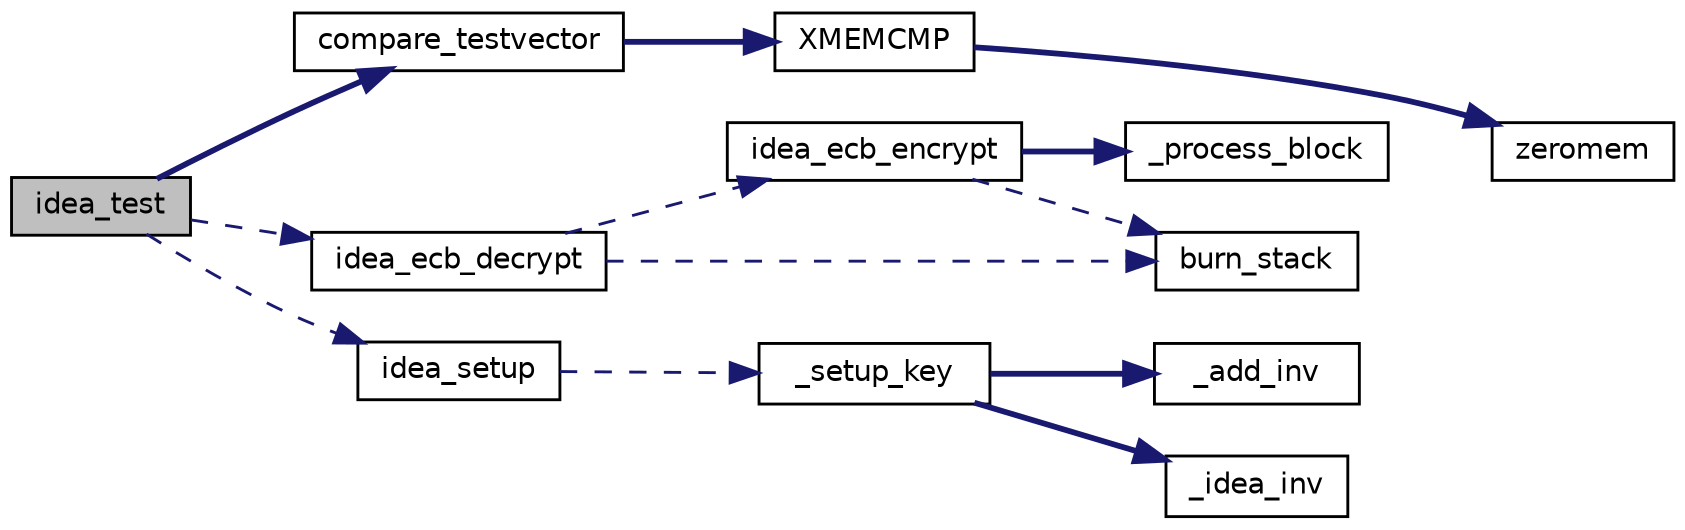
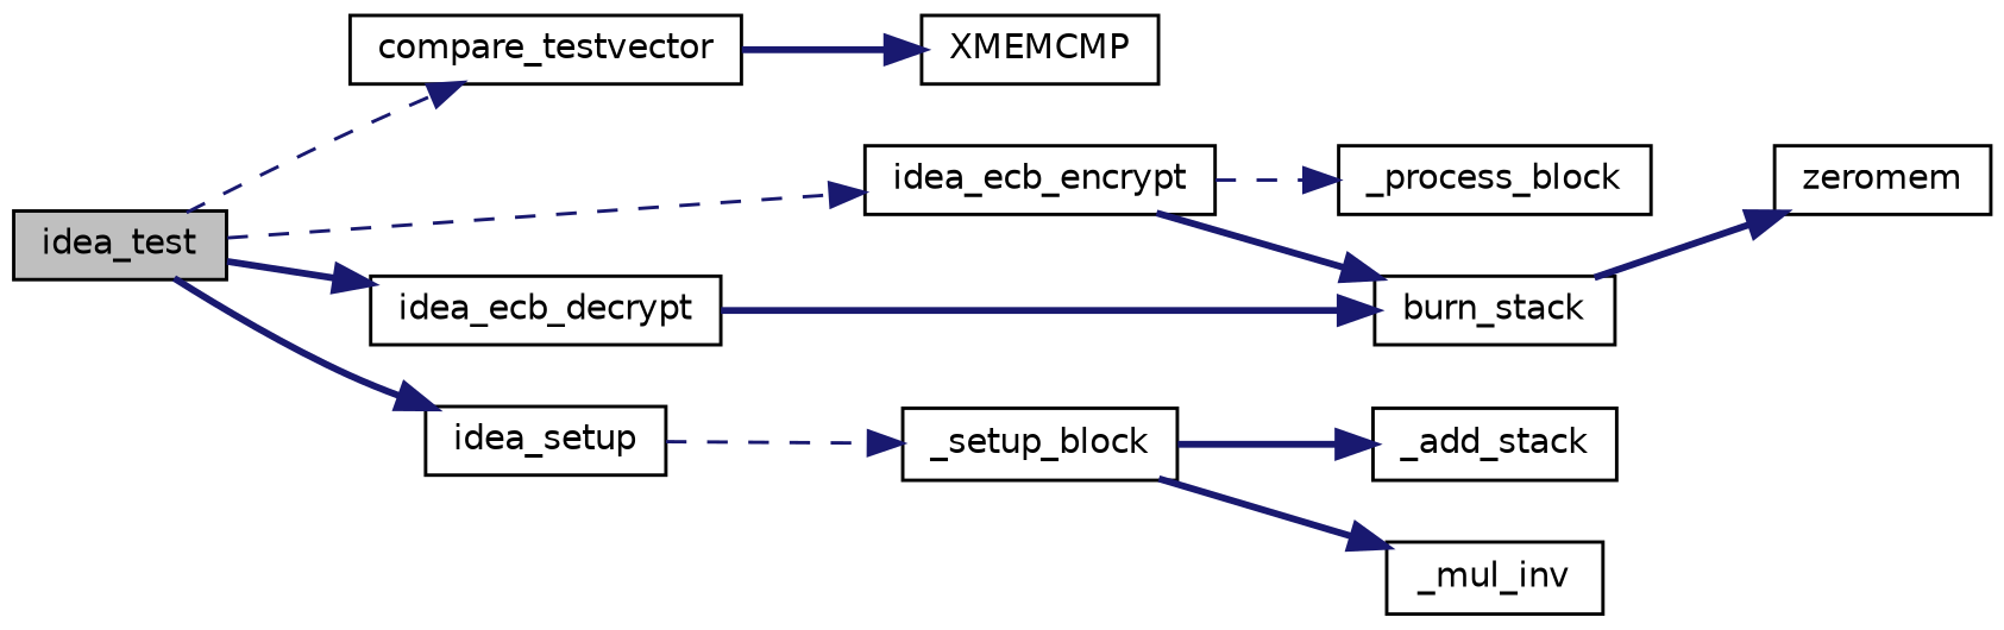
  digraph {
    rankdir=LR
    node [color=black fillcolor=white fontname=Helvetica fontsize=10 shape=record style=filled]
    edge [color=midnightblue fontname=Helvetica fontsize=10 labelfontname=Helvetica labelfontsize=10 style=bold]
    n1 [fillcolor=grey75 fontcolor=black height=0.2 label=idea_test width=0.4]
    n2 [height=0.2 label=compare_testvector width=0.4]
    n3 [height=0.2 label=idea_ecb_decrypt width=0.4]
    n4 [height=0.2 label=idea_ecb_encrypt width=0.4]
    n5 [height=0.2 label=idea_setup width=0.4]
    n6 [height=0.2 label=XMEMCMP width=0.4]
    n7 [height=0.2 label=burn_stack width=0.4]
    n8 [height=0.2 label=_process_block width=0.4]
-   n9 [height=0.2 label=_setup_key width=0.4]
+   n9 [height=0.2 label=_setup_block width=0.4]
    n10 [height=0.2 label=zeromem width=0.4]
-   n11 [height=0.2 label=_add_inv width=0.4]
-   n12 [height=0.2 label=_idea_inv width=0.4]
-   n1 -> n2
-   n1 -> n3 [style=dashed]
-   n3 -> n4 [style=dashed]
-   n1 -> n5 [style=dashed]
+   n11 [height=0.2 label=_add_stack width=0.4]
+   n12 [height=0.2 label=_mul_inv width=0.4]
+   n1 -> n2 [style=dashed]
+   n1 -> n3
+   n1 -> n4 [style=dashed]
+   n1 -> n5
    n2 -> n6
-   n3 -> n7 [style=dashed]
-   n4 -> n7 [style=dashed]
-   n4 -> n8
+   n3 -> n7
+   n4 -> n7
+   n4 -> n8 [style=dashed]
    n5 -> n9 [style=dashed]
-   n6 -> n10
+   n7 -> n10
    n9 -> n11
    n9 -> n12
  }
